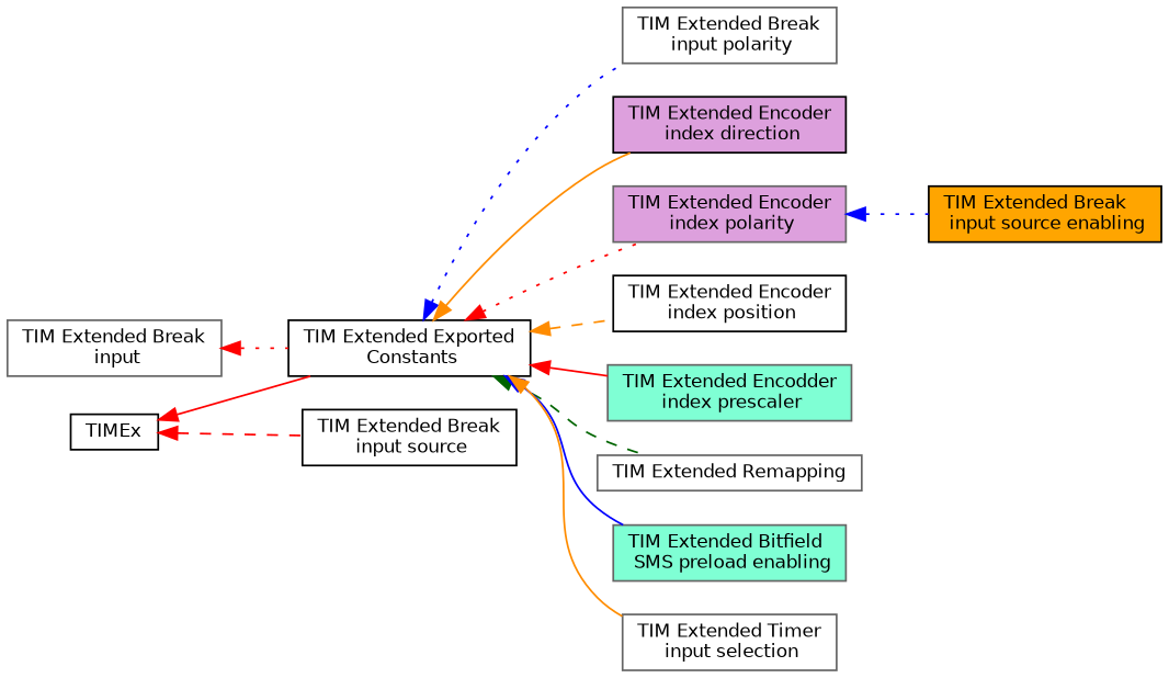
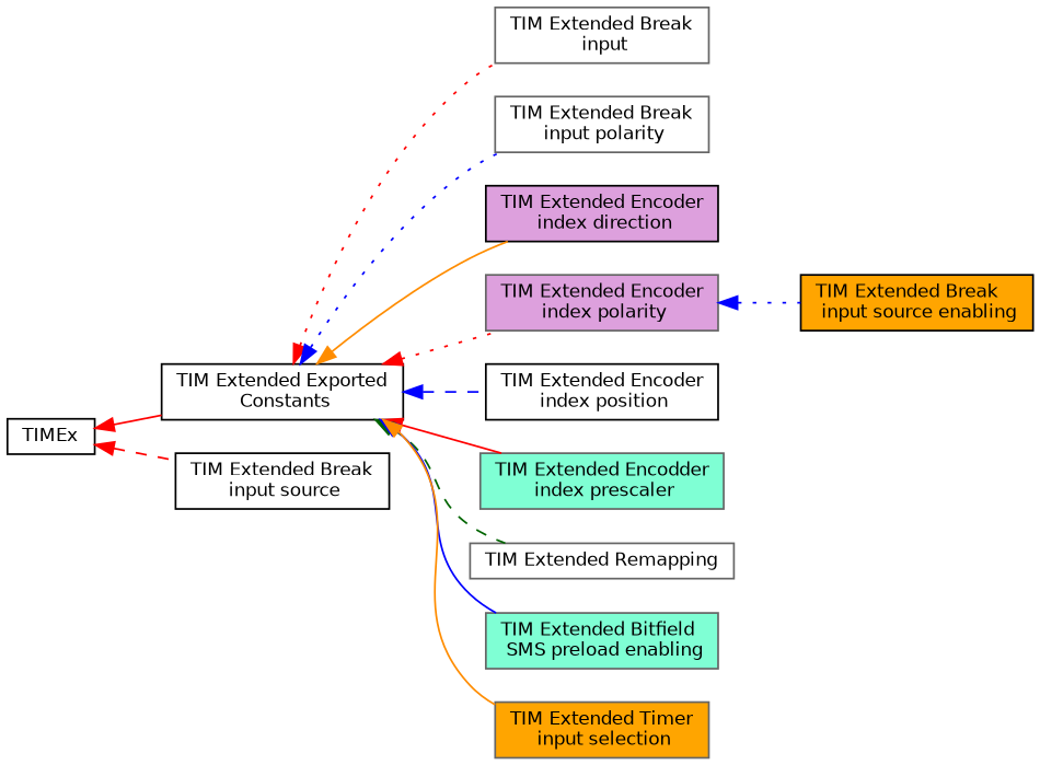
  digraph {
    rankdir=LR
    node [color=gray40 fillcolor=white fontname=Helvetica fontsize=10 shape=box style=filled]
    edge [color=red dir=back fontname=Helvetica fontsize=10 labelfontname=Helvetica labelfontsize=10 shape=plaintext style=solid]
    n1 [color=black height=0.2 label=TIMEx width=0.4]
    n2 [color=black fontcolor=black height=0.2 label="TIM Extended Exported\l Constants" width=0.4]
    n3 [color=black height=0.2 label="TIM Extended Break\l input source" width=0.4]
    n4 [height=0.2 label="TIM Extended Break\l input" width=0.4]
    n5 [height=0.2 label="TIM Extended Break\l input polarity" width=0.4]
    n6 [color=black fillcolor=plum height=0.2 label="TIM Extended Encoder\l index direction" width=0.4]
    n7 [fillcolor=plum height=0.2 label="TIM Extended Encoder\l index polarity" width=0.4]
    n8 [color=black height=0.2 label="TIM Extended Encoder\l index position" width=0.4]
    n9 [fillcolor=aquamarine height=0.2 label="TIM Extended Encodder\l index prescaler" width=0.4]
    n10 [height=0.2 label="TIM Extended Remapping" width=0.4]
    n11 [fillcolor=aquamarine height=0.2 label="TIM Extended Bitfield\l SMS preload enabling" width=0.4]
-   n12 [height=0.2 label="TIM Extended Timer\l input selection" width=0.4]
+   n12 [fillcolor=orange height=0.2 label="TIM Extended Timer\l input selection" width=0.4]
    n13 [color=black fillcolor=orange height=0.2 label="TIM Extended Break\l input source enabling" width=0.4]
    n1 -> n2
    n1 -> n3 [style=dashed]
-   n4 -> n2 [style=dotted]
+   n2 -> n4 [style=dotted]
    n2 -> n5 [color=blue style=dotted]
    n2 -> n6 [color=darkorange]
    n2 -> n7 [style=dotted]
-   n2 -> n8 [color=darkorange style=dashed]
+   n2 -> n8 [color=blue style=dashed]
    n2 -> n9
    n2 -> n10 [color=darkgreen style=dashed]
    n2 -> n11 [color=blue]
    n2 -> n12 [color=darkorange]
    n7 -> n13 [color=blue style=dotted]
  }
